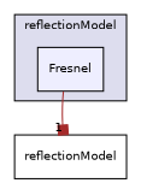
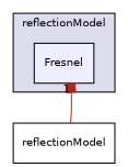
  digraph {
    compound=true
    fontname="DejaVu Sans"
    node [fontname="DejaVu Sans" fontsize=10 shape=box]
    n1 [fillcolor="#eeeeff" label=Fresnel pencolor=black style=filled]
    n2 [label=reflectionModel]
    subgraph cluster_1 {
      bgcolor="#ddddee"
      fontsize=10
      label=reflectionModel
      pencolor=black
      n1
    }
-   n1 -> n2 [headlabel=1 labeldistance=1.5 labelfontname=Helvetica labelfontsize=10 color=brown arrowhead=box fontname="DejaVu Sans"]
+   n2 -> n1 [headlabel=1 labeldistance=1.5 labelfontname=Helvetica labelfontsize=10 color=brown arrowhead=box fontname="DejaVu Sans"]
  }
